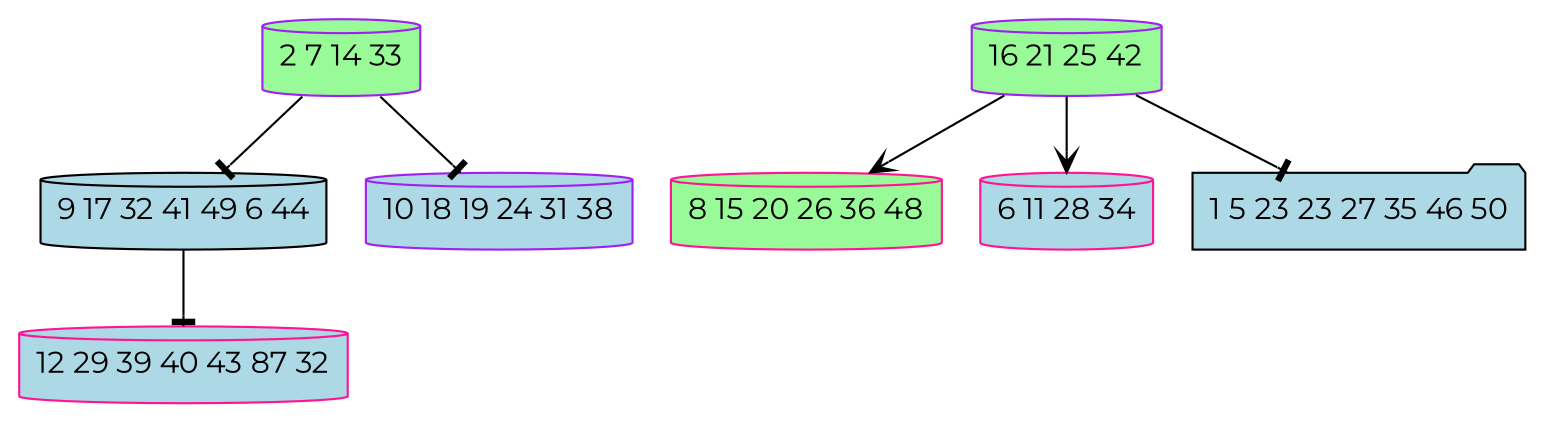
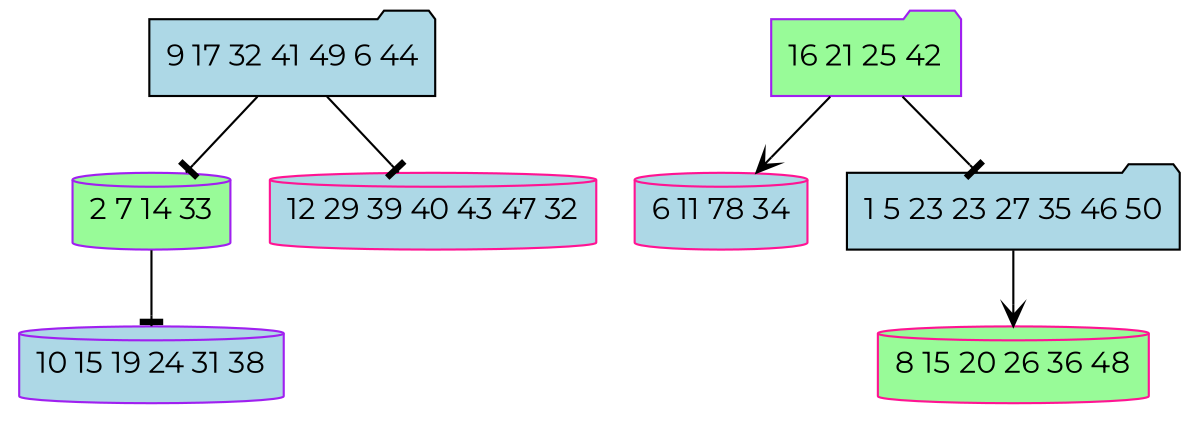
  digraph {
    fontname=Montserrat
    node [color=purple fillcolor=lightblue fontname=Montserrat shape=cylinder style=filled]
    edge [arrowhead=tee fontname=Montserrat]
    n1 [fillcolor=palegreen label="2 7 14 33"]
-   n2 [color=black label="9 17 32 41 49 6 44"]
-   n3 [label="10 18 19 24 31 38"]
-   n4 [color=deeppink label="12 29 39 40 43 87 32"]
-   n5 [fillcolor=palegreen label="16 21 25 42"]
+   n2 [color=black label="9 17 32 41 49 6 44" shape=folder]
+   n3 [label="10 15 19 24 31 38"]
+   n4 [color=deeppink label="12 29 39 40 43 47 32"]
+   n5 [fillcolor=palegreen label="16 21 25 42" shape=folder]
    n6 [color=deeppink fillcolor=palegreen label="8 15 20 26 36 48"]
-   n7 [color=deeppink label="6 11 28 34"]
+   n7 [color=deeppink label="6 11 78 34"]
    n8 [color=black label="1 5 23 23 27 35 46 50" shape=folder]
-   n1 -> n2
+   n2 -> n1
    n1 -> n3
    n2 -> n4
-   n5 -> n6 [arrowhead=vee]
+   n8 -> n6 [arrowhead=vee]
    n5 -> n7 [arrowhead=vee]
    n5 -> n8
  }
